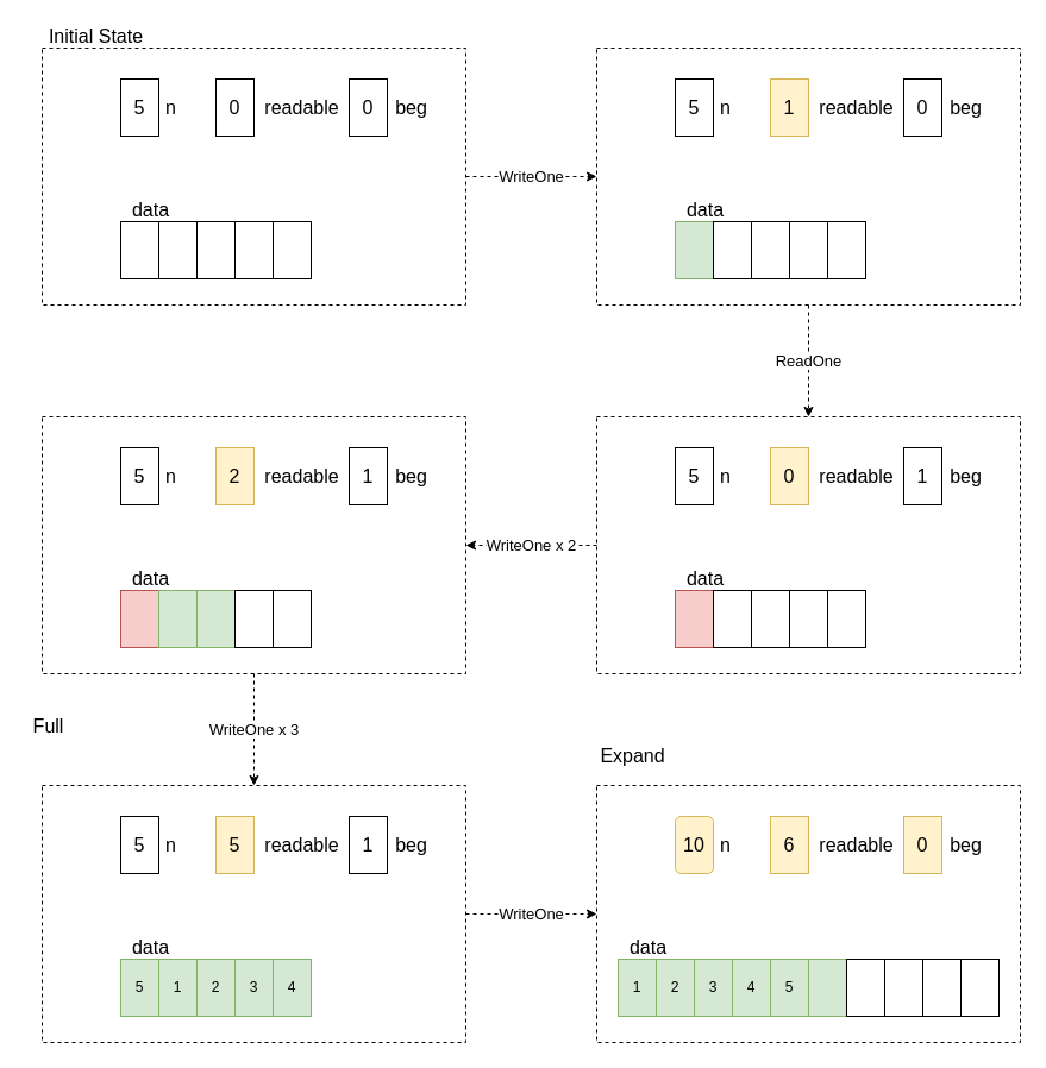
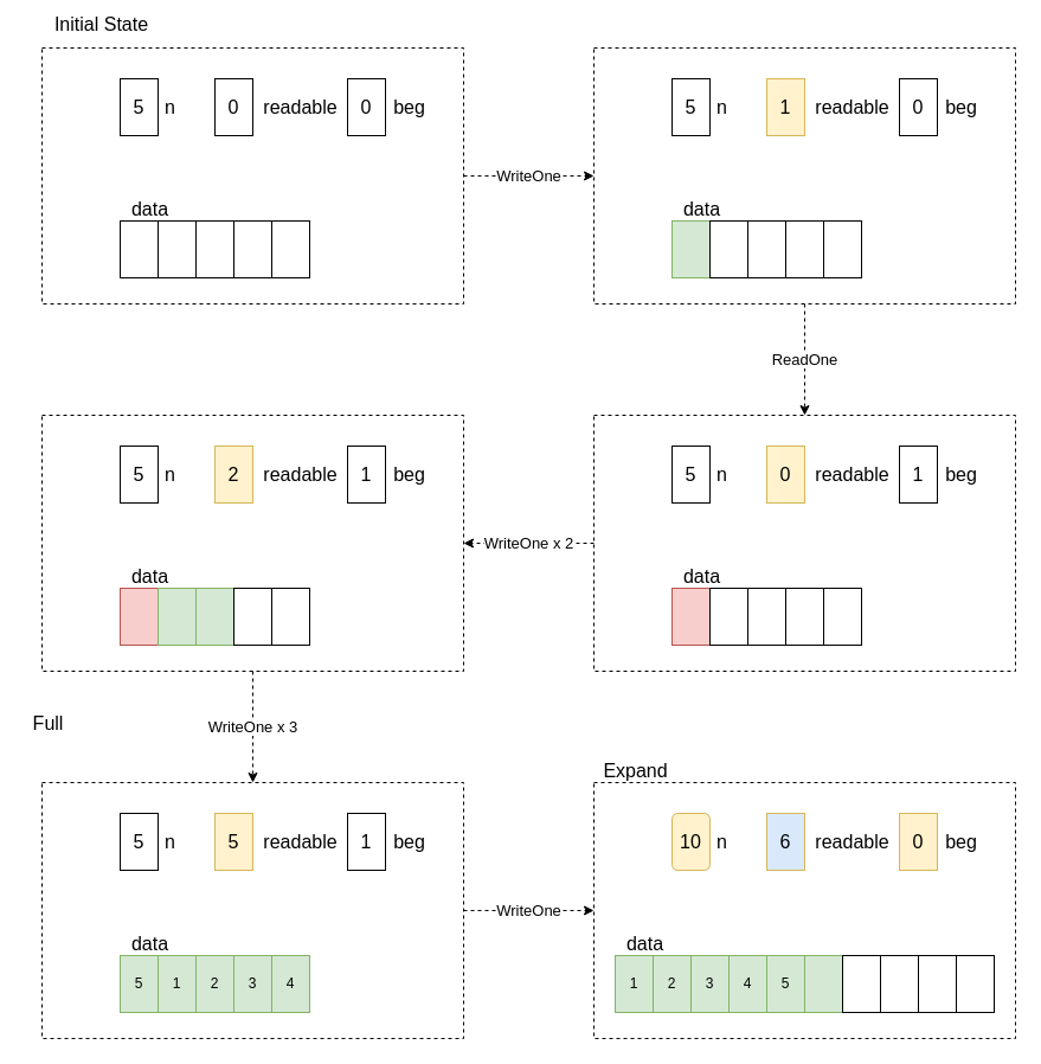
  <mxCell id="0" />
  <mxCell id="1" parent="0" />
  <mxCell id="2" value="WriteOne" style="edgeStyle=orthogonalEdgeStyle;rounded=0;orthogonalLoop=1;jettySize=auto;html=1;dashed=1;fontSize=13;" parent="1" source="3" target="73" edge="1"><mxGeometry relative="1" as="geometry" /></mxCell>
  <mxCell id="3" value="" style="rounded=0;whiteSpace=wrap;html=1;fontSize=16;fillColor=none;dashed=1;" parent="1" vertex="1"><mxGeometry x="35" y="660" width="356" height="216" as="geometry" /></mxCell>
  <mxCell id="4" value="" style="rounded=0;whiteSpace=wrap;html=1;fontSize=16;fillColor=none;dashed=1;" parent="1" vertex="1"><mxGeometry x="501" y="40" width="356" height="216" as="geometry" /></mxCell>
  <mxCell id="5" value="WriteOne x 2" style="edgeStyle=orthogonalEdgeStyle;rounded=0;orthogonalLoop=1;jettySize=auto;html=1;dashed=1;fontSize=13;entryX=1;entryY=0.5;entryDx=0;entryDy=0;" parent="1" source="6" target="48" edge="1"><mxGeometry relative="1" as="geometry" /></mxCell>
  <mxCell id="6" value="" style="rounded=0;whiteSpace=wrap;html=1;fontSize=16;fillColor=none;dashed=1;" parent="1" vertex="1"><mxGeometry x="501" y="350" width="356" height="216" as="geometry" /></mxCell>
  <mxCell id="7" value="WriteOne" style="edgeStyle=orthogonalEdgeStyle;rounded=0;orthogonalLoop=1;jettySize=auto;html=1;exitX=1;exitY=0.5;exitDx=0;exitDy=0;fontSize=13;dashed=1;" parent="1" source="8" target="4" edge="1"><mxGeometry relative="1" as="geometry" /></mxCell>
  <mxCell id="8" value="" style="rounded=0;whiteSpace=wrap;html=1;fontSize=16;fillColor=none;dashed=1;" parent="1" vertex="1"><mxGeometry x="35" y="40" width="356" height="216" as="geometry" /></mxCell>
  <mxCell id="9" value="" style="rounded=0;whiteSpace=wrap;html=1;" parent="1" vertex="1"><mxGeometry x="101" y="186" width="32" height="48" as="geometry" /></mxCell>
  <mxCell id="10" value="" style="rounded=0;whiteSpace=wrap;html=1;" parent="1" vertex="1"><mxGeometry x="133" y="186" width="32" height="48" as="geometry" /></mxCell>
  <mxCell id="11" value="" style="rounded=0;whiteSpace=wrap;html=1;" parent="1" vertex="1"><mxGeometry x="165" y="186" width="32" height="48" as="geometry" /></mxCell>
  <mxCell id="12" value="" style="rounded=0;whiteSpace=wrap;html=1;" parent="1" vertex="1"><mxGeometry x="197" y="186" width="32" height="48" as="geometry" /></mxCell>
  <mxCell id="13" value="" style="rounded=0;whiteSpace=wrap;html=1;" parent="1" vertex="1"><mxGeometry x="229" y="186" width="32" height="48" as="geometry" /></mxCell>
  <mxCell id="14" value="5" style="rounded=0;whiteSpace=wrap;html=1;fontSize=16;" parent="1" vertex="1"><mxGeometry x="101" y="66" width="32" height="48" as="geometry" /></mxCell>
  <mxCell id="15" value="0" style="rounded=0;whiteSpace=wrap;html=1;fontSize=16;" parent="1" vertex="1"><mxGeometry x="181" y="66" width="32" height="48" as="geometry" /></mxCell>
  <mxCell id="16" value="0" style="rounded=0;whiteSpace=wrap;html=1;fontSize=16;" parent="1" vertex="1"><mxGeometry x="293" y="66" width="32" height="48" as="geometry" /></mxCell>
  <mxCell id="17" value="n" style="text;html=1;align=center;verticalAlign=middle;resizable=0;points=[];autosize=1;fontSize=16;" parent="1" vertex="1"><mxGeometry x="133" y="80" width="20" height="20" as="geometry" /></mxCell>
  <mxCell id="18" value="beg" style="text;html=1;align=center;verticalAlign=middle;resizable=0;points=[];autosize=1;fontSize=16;" parent="1" vertex="1"><mxGeometry x="325" y="80" width="40" height="20" as="geometry" /></mxCell>
  <mxCell id="19" value="readable" style="text;html=1;align=center;verticalAlign=middle;resizable=0;points=[];autosize=1;fontSize=16;" parent="1" vertex="1"><mxGeometry x="213" y="80" width="80" height="20" as="geometry" /></mxCell>
  <mxCell id="20" value="data" style="text;html=1;align=center;verticalAlign=middle;resizable=0;points=[];autosize=1;fontSize=16;" parent="1" vertex="1"><mxGeometry x="101" y="166" width="50" height="20" as="geometry" /></mxCell>
- <mxCell id="21" value="Initial State" style="text;html=1;align=center;verticalAlign=middle;resizable=0;points=[];autosize=1;fontSize=16;" parent="1" vertex="1"><mxGeometry x="35" y="20" width="90" height="20" as="geometry" /></mxCell>
+ <mxCell id="21" value="Initial State" style="text;html=1;align=center;verticalAlign=middle;resizable=0;points=[];autosize=1;fontSize=16;" parent="1" vertex="1"><mxGeometry x="40" y="10" width="90" height="20" as="geometry" /></mxCell>
  <mxCell id="22" value="ReadOne" style="edgeStyle=orthogonalEdgeStyle;rounded=0;orthogonalLoop=1;jettySize=auto;html=1;exitX=0.5;exitY=1;exitDx=0;exitDy=0;entryX=0.5;entryY=0;entryDx=0;entryDy=0;dashed=1;fontSize=13;" parent="1" source="4" target="6" edge="1"><mxGeometry relative="1" as="geometry" /></mxCell>
  <mxCell id="23" value="" style="rounded=0;whiteSpace=wrap;html=1;fillColor=#d5e8d4;strokeColor=#82b366;" parent="1" vertex="1"><mxGeometry x="567" y="186" width="32" height="48" as="geometry" /></mxCell>
  <mxCell id="24" value="" style="rounded=0;whiteSpace=wrap;html=1;" parent="1" vertex="1"><mxGeometry x="599" y="186" width="32" height="48" as="geometry" /></mxCell>
  <mxCell id="25" value="" style="rounded=0;whiteSpace=wrap;html=1;" parent="1" vertex="1"><mxGeometry x="631" y="186" width="32" height="48" as="geometry" /></mxCell>
  <mxCell id="26" value="" style="rounded=0;whiteSpace=wrap;html=1;" parent="1" vertex="1"><mxGeometry x="663" y="186" width="32" height="48" as="geometry" /></mxCell>
  <mxCell id="27" value="" style="rounded=0;whiteSpace=wrap;html=1;" parent="1" vertex="1"><mxGeometry x="695" y="186" width="32" height="48" as="geometry" /></mxCell>
  <mxCell id="28" value="5" style="rounded=0;whiteSpace=wrap;html=1;fontSize=16;" parent="1" vertex="1"><mxGeometry x="567" y="66" width="32" height="48" as="geometry" /></mxCell>
  <mxCell id="29" value="1" style="rounded=0;whiteSpace=wrap;html=1;fontSize=16;fillColor=#fff2cc;strokeColor=#d6b656;" parent="1" vertex="1"><mxGeometry x="647" y="66" width="32" height="48" as="geometry" /></mxCell>
  <mxCell id="30" value="0" style="rounded=0;whiteSpace=wrap;html=1;fontSize=16;" parent="1" vertex="1"><mxGeometry x="759" y="66" width="32" height="48" as="geometry" /></mxCell>
  <mxCell id="31" value="n" style="text;html=1;align=center;verticalAlign=middle;resizable=0;points=[];autosize=1;fontSize=16;" parent="1" vertex="1"><mxGeometry x="599" y="80" width="20" height="20" as="geometry" /></mxCell>
  <mxCell id="32" value="beg" style="text;html=1;align=center;verticalAlign=middle;resizable=0;points=[];autosize=1;fontSize=16;" parent="1" vertex="1"><mxGeometry x="791" y="80" width="40" height="20" as="geometry" /></mxCell>
  <mxCell id="33" value="readable" style="text;html=1;align=center;verticalAlign=middle;resizable=0;points=[];autosize=1;fontSize=16;" parent="1" vertex="1"><mxGeometry x="679" y="80" width="80" height="20" as="geometry" /></mxCell>
  <mxCell id="34" value="data" style="text;html=1;align=center;verticalAlign=middle;resizable=0;points=[];autosize=1;fontSize=16;" parent="1" vertex="1"><mxGeometry x="567" y="166" width="50" height="20" as="geometry" /></mxCell>
  <mxCell id="35" value="" style="rounded=0;whiteSpace=wrap;html=1;fillColor=#f8cecc;strokeColor=#b85450;" parent="1" vertex="1"><mxGeometry x="567" y="496" width="32" height="48" as="geometry" /></mxCell>
  <mxCell id="36" value="" style="rounded=0;whiteSpace=wrap;html=1;" parent="1" vertex="1"><mxGeometry x="599" y="496" width="32" height="48" as="geometry" /></mxCell>
  <mxCell id="37" value="" style="rounded=0;whiteSpace=wrap;html=1;" parent="1" vertex="1"><mxGeometry x="631" y="496" width="32" height="48" as="geometry" /></mxCell>
  <mxCell id="38" value="" style="rounded=0;whiteSpace=wrap;html=1;" parent="1" vertex="1"><mxGeometry x="663" y="496" width="32" height="48" as="geometry" /></mxCell>
  <mxCell id="39" value="" style="rounded=0;whiteSpace=wrap;html=1;" parent="1" vertex="1"><mxGeometry x="695" y="496" width="32" height="48" as="geometry" /></mxCell>
  <mxCell id="40" value="5" style="rounded=0;whiteSpace=wrap;html=1;fontSize=16;" parent="1" vertex="1"><mxGeometry x="567" y="376" width="32" height="48" as="geometry" /></mxCell>
  <mxCell id="41" value="0" style="rounded=0;whiteSpace=wrap;html=1;fontSize=16;fillColor=#fff2cc;strokeColor=#d6b656;" parent="1" vertex="1"><mxGeometry x="647" y="376" width="32" height="48" as="geometry" /></mxCell>
  <mxCell id="42" value="1" style="rounded=0;whiteSpace=wrap;html=1;fontSize=16;" parent="1" vertex="1"><mxGeometry x="759" y="376" width="32" height="48" as="geometry" /></mxCell>
  <mxCell id="43" value="n" style="text;html=1;align=center;verticalAlign=middle;resizable=0;points=[];autosize=1;fontSize=16;" parent="1" vertex="1"><mxGeometry x="599" y="390" width="20" height="20" as="geometry" /></mxCell>
  <mxCell id="44" value="beg" style="text;html=1;align=center;verticalAlign=middle;resizable=0;points=[];autosize=1;fontSize=16;" parent="1" vertex="1"><mxGeometry x="791" y="390" width="40" height="20" as="geometry" /></mxCell>
  <mxCell id="45" value="readable" style="text;html=1;align=center;verticalAlign=middle;resizable=0;points=[];autosize=1;fontSize=16;" parent="1" vertex="1"><mxGeometry x="679" y="390" width="80" height="20" as="geometry" /></mxCell>
  <mxCell id="46" value="data" style="text;html=1;align=center;verticalAlign=middle;resizable=0;points=[];autosize=1;fontSize=16;" parent="1" vertex="1"><mxGeometry x="567" y="476" width="50" height="20" as="geometry" /></mxCell>
  <mxCell id="47" value="WriteOne x 3" style="edgeStyle=orthogonalEdgeStyle;rounded=0;orthogonalLoop=1;jettySize=auto;html=1;exitX=0.5;exitY=1;exitDx=0;exitDy=0;entryX=0.5;entryY=0;entryDx=0;entryDy=0;dashed=1;fontSize=13;" parent="1" source="48" target="3" edge="1"><mxGeometry relative="1" as="geometry" /></mxCell>
  <mxCell id="48" value="" style="rounded=0;whiteSpace=wrap;html=1;fontSize=16;fillColor=none;dashed=1;" parent="1" vertex="1"><mxGeometry x="35" y="350" width="356" height="216" as="geometry" /></mxCell>
  <mxCell id="49" value="" style="rounded=0;whiteSpace=wrap;html=1;fillColor=#f8cecc;strokeColor=#b85450;" parent="1" vertex="1"><mxGeometry x="101" y="496" width="32" height="48" as="geometry" /></mxCell>
  <mxCell id="50" value="" style="rounded=0;whiteSpace=wrap;html=1;fillColor=#d5e8d4;strokeColor=#82b366;" parent="1" vertex="1"><mxGeometry x="133" y="496" width="32" height="48" as="geometry" /></mxCell>
  <mxCell id="51" value="" style="rounded=0;whiteSpace=wrap;html=1;fillColor=#d5e8d4;strokeColor=#82b366;" parent="1" vertex="1"><mxGeometry x="165" y="496" width="32" height="48" as="geometry" /></mxCell>
  <mxCell id="52" value="" style="rounded=0;whiteSpace=wrap;html=1;" parent="1" vertex="1"><mxGeometry x="197" y="496" width="32" height="48" as="geometry" /></mxCell>
  <mxCell id="53" value="" style="rounded=0;whiteSpace=wrap;html=1;" parent="1" vertex="1"><mxGeometry x="229" y="496" width="32" height="48" as="geometry" /></mxCell>
  <mxCell id="54" value="5" style="rounded=0;whiteSpace=wrap;html=1;fontSize=16;" parent="1" vertex="1"><mxGeometry x="101" y="376" width="32" height="48" as="geometry" /></mxCell>
  <mxCell id="55" value="2" style="rounded=0;whiteSpace=wrap;html=1;fontSize=16;fillColor=#fff2cc;strokeColor=#d6b656;" parent="1" vertex="1"><mxGeometry x="181" y="376" width="32" height="48" as="geometry" /></mxCell>
  <mxCell id="56" value="1" style="rounded=0;whiteSpace=wrap;html=1;fontSize=16;" parent="1" vertex="1"><mxGeometry x="293" y="376" width="32" height="48" as="geometry" /></mxCell>
  <mxCell id="57" value="n" style="text;html=1;align=center;verticalAlign=middle;resizable=0;points=[];autosize=1;fontSize=16;" parent="1" vertex="1"><mxGeometry x="133" y="390" width="20" height="20" as="geometry" /></mxCell>
  <mxCell id="58" value="beg" style="text;html=1;align=center;verticalAlign=middle;resizable=0;points=[];autosize=1;fontSize=16;" parent="1" vertex="1"><mxGeometry x="325" y="390" width="40" height="20" as="geometry" /></mxCell>
  <mxCell id="59" value="readable" style="text;html=1;align=center;verticalAlign=middle;resizable=0;points=[];autosize=1;fontSize=16;" parent="1" vertex="1"><mxGeometry x="213" y="390" width="80" height="20" as="geometry" /></mxCell>
  <mxCell id="60" value="data" style="text;html=1;align=center;verticalAlign=middle;resizable=0;points=[];autosize=1;fontSize=16;" parent="1" vertex="1"><mxGeometry x="101" y="476" width="50" height="20" as="geometry" /></mxCell>
  <mxCell id="61" value="5" style="rounded=0;whiteSpace=wrap;html=1;fillColor=#d5e8d4;strokeColor=#82b366;" parent="1" vertex="1"><mxGeometry x="101" y="806" width="32" height="48" as="geometry" /></mxCell>
  <mxCell id="62" value="1" style="rounded=0;whiteSpace=wrap;html=1;fillColor=#d5e8d4;strokeColor=#82b366;" parent="1" vertex="1"><mxGeometry x="133" y="806" width="32" height="48" as="geometry" /></mxCell>
  <mxCell id="63" value="2" style="rounded=0;whiteSpace=wrap;html=1;fillColor=#d5e8d4;strokeColor=#82b366;" parent="1" vertex="1"><mxGeometry x="165" y="806" width="32" height="48" as="geometry" /></mxCell>
  <mxCell id="64" value="3" style="rounded=0;whiteSpace=wrap;html=1;fillColor=#d5e8d4;strokeColor=#82b366;" parent="1" vertex="1"><mxGeometry x="197" y="806" width="32" height="48" as="geometry" /></mxCell>
  <mxCell id="65" value="4" style="rounded=0;whiteSpace=wrap;html=1;fillColor=#d5e8d4;strokeColor=#82b366;" parent="1" vertex="1"><mxGeometry x="229" y="806" width="32" height="48" as="geometry" /></mxCell>
  <mxCell id="66" value="5" style="rounded=0;whiteSpace=wrap;html=1;fontSize=16;" parent="1" vertex="1"><mxGeometry x="101" y="686" width="32" height="48" as="geometry" /></mxCell>
  <mxCell id="67" value="5" style="rounded=0;whiteSpace=wrap;html=1;fontSize=16;fillColor=#fff2cc;strokeColor=#d6b656;" parent="1" vertex="1"><mxGeometry x="181" y="686" width="32" height="48" as="geometry" /></mxCell>
  <mxCell id="68" value="1" style="rounded=0;whiteSpace=wrap;html=1;fontSize=16;" parent="1" vertex="1"><mxGeometry x="293" y="686" width="32" height="48" as="geometry" /></mxCell>
  <mxCell id="69" value="n" style="text;html=1;align=center;verticalAlign=middle;resizable=0;points=[];autosize=1;fontSize=16;" parent="1" vertex="1"><mxGeometry x="133" y="700" width="20" height="20" as="geometry" /></mxCell>
  <mxCell id="70" value="beg" style="text;html=1;align=center;verticalAlign=middle;resizable=0;points=[];autosize=1;fontSize=16;" parent="1" vertex="1"><mxGeometry x="325" y="700" width="40" height="20" as="geometry" /></mxCell>
  <mxCell id="71" value="readable" style="text;html=1;align=center;verticalAlign=middle;resizable=0;points=[];autosize=1;fontSize=16;" parent="1" vertex="1"><mxGeometry x="213" y="700" width="80" height="20" as="geometry" /></mxCell>
  <mxCell id="72" value="data" style="text;html=1;align=center;verticalAlign=middle;resizable=0;points=[];autosize=1;fontSize=16;" parent="1" vertex="1"><mxGeometry x="101" y="786" width="50" height="20" as="geometry" /></mxCell>
  <mxCell id="73" value="" style="rounded=0;whiteSpace=wrap;html=1;fontSize=16;fillColor=none;dashed=1;" parent="1" vertex="1"><mxGeometry x="501" y="660" width="356" height="216" as="geometry" /></mxCell>
  <mxCell id="74" value="1" style="rounded=0;whiteSpace=wrap;html=1;fillColor=#d5e8d4;strokeColor=#82b366;" parent="1" vertex="1"><mxGeometry x="519" y="806" width="32" height="48" as="geometry" /></mxCell>
  <mxCell id="75" value="2" style="rounded=0;whiteSpace=wrap;html=1;fillColor=#d5e8d4;strokeColor=#82b366;" parent="1" vertex="1"><mxGeometry x="551" y="806" width="32" height="48" as="geometry" /></mxCell>
  <mxCell id="76" value="3" style="rounded=0;whiteSpace=wrap;html=1;fillColor=#d5e8d4;strokeColor=#82b366;" parent="1" vertex="1"><mxGeometry x="583" y="806" width="32" height="48" as="geometry" /></mxCell>
  <mxCell id="77" value="4" style="rounded=0;whiteSpace=wrap;html=1;fillColor=#d5e8d4;strokeColor=#82b366;" parent="1" vertex="1"><mxGeometry x="615" y="806" width="32" height="48" as="geometry" /></mxCell>
  <mxCell id="78" value="5" style="rounded=0;whiteSpace=wrap;html=1;fillColor=#d5e8d4;strokeColor=#82b366;" parent="1" vertex="1"><mxGeometry x="647" y="806" width="32" height="48" as="geometry" /></mxCell>
  <mxCell id="79" value="10" style="whiteSpace=wrap;html=1;fontSize=16;fillColor=#fff2cc;strokeColor=#d6b656;rounded=1;" parent="1" vertex="1"><mxGeometry x="567" y="686" width="32" height="48" as="geometry" /></mxCell>
- <mxCell id="80" value="6" style="rounded=0;whiteSpace=wrap;html=1;fontSize=16;fillColor=#fff2cc;strokeColor=#d6b656;" parent="1" vertex="1"><mxGeometry x="647" y="686" width="32" height="48" as="geometry" /></mxCell>
+ <mxCell id="80" value="6" style="rounded=0;whiteSpace=wrap;html=1;fontSize=16;fillColor=#dae8fc;strokeColor=#d6b656;" parent="1" vertex="1"><mxGeometry x="647" y="686" width="32" height="48" as="geometry" /></mxCell>
  <mxCell id="81" value="0" style="rounded=0;whiteSpace=wrap;html=1;fontSize=16;fillColor=#fff2cc;strokeColor=#d6b656;" parent="1" vertex="1"><mxGeometry x="759" y="686" width="32" height="48" as="geometry" /></mxCell>
  <mxCell id="82" value="n" style="text;html=1;align=center;verticalAlign=middle;resizable=0;points=[];autosize=1;fontSize=16;" parent="1" vertex="1"><mxGeometry x="599" y="700" width="20" height="20" as="geometry" /></mxCell>
  <mxCell id="83" value="beg" style="text;html=1;align=center;verticalAlign=middle;resizable=0;points=[];autosize=1;fontSize=16;" parent="1" vertex="1"><mxGeometry x="791" y="700" width="40" height="20" as="geometry" /></mxCell>
  <mxCell id="84" value="readable" style="text;html=1;align=center;verticalAlign=middle;resizable=0;points=[];autosize=1;fontSize=16;" parent="1" vertex="1"><mxGeometry x="679" y="700" width="80" height="20" as="geometry" /></mxCell>
  <mxCell id="85" value="data" style="text;html=1;align=center;verticalAlign=middle;resizable=0;points=[];autosize=1;fontSize=16;" parent="1" vertex="1"><mxGeometry x="519" y="786" width="50" height="20" as="geometry" /></mxCell>
  <mxCell id="86" value="" style="rounded=0;whiteSpace=wrap;html=1;fillColor=#d5e8d4;strokeColor=#82b366;" parent="1" vertex="1"><mxGeometry x="679" y="806" width="32" height="48" as="geometry" /></mxCell>
  <mxCell id="87" value="" style="rounded=0;whiteSpace=wrap;html=1;" parent="1" vertex="1"><mxGeometry x="711" y="806" width="32" height="48" as="geometry" /></mxCell>
  <mxCell id="88" value="" style="rounded=0;whiteSpace=wrap;html=1;" parent="1" vertex="1"><mxGeometry x="743" y="806" width="32" height="48" as="geometry" /></mxCell>
  <mxCell id="89" value="" style="rounded=0;whiteSpace=wrap;html=1;" parent="1" vertex="1"><mxGeometry x="775" y="806" width="32" height="48" as="geometry" /></mxCell>
  <mxCell id="90" value="" style="rounded=0;whiteSpace=wrap;html=1;" parent="1" vertex="1"><mxGeometry x="807" y="806" width="32" height="48" as="geometry" /></mxCell>
  <mxCell id="91" value="Full" style="text;html=1;align=center;verticalAlign=middle;resizable=0;points=[];autosize=1;fontSize=16;" parent="1" vertex="1"><mxGeometry x="20" y="600" width="40" height="20" as="geometry" /></mxCell>
- <mxCell id="92" value="Expand" style="text;html=1;align=center;verticalAlign=middle;resizable=0;points=[];autosize=1;fontSize=16;" parent="1" vertex="1"><mxGeometry x="496" y="625" width="70" height="20" as="geometry" /></mxCell>
+ <mxCell id="92" value="Expand" style="text;html=1;align=center;verticalAlign=middle;resizable=0;points=[];autosize=1;fontSize=16;" parent="1" vertex="1"><mxGeometry x="501" y="640" width="70" height="20" as="geometry" /></mxCell>
